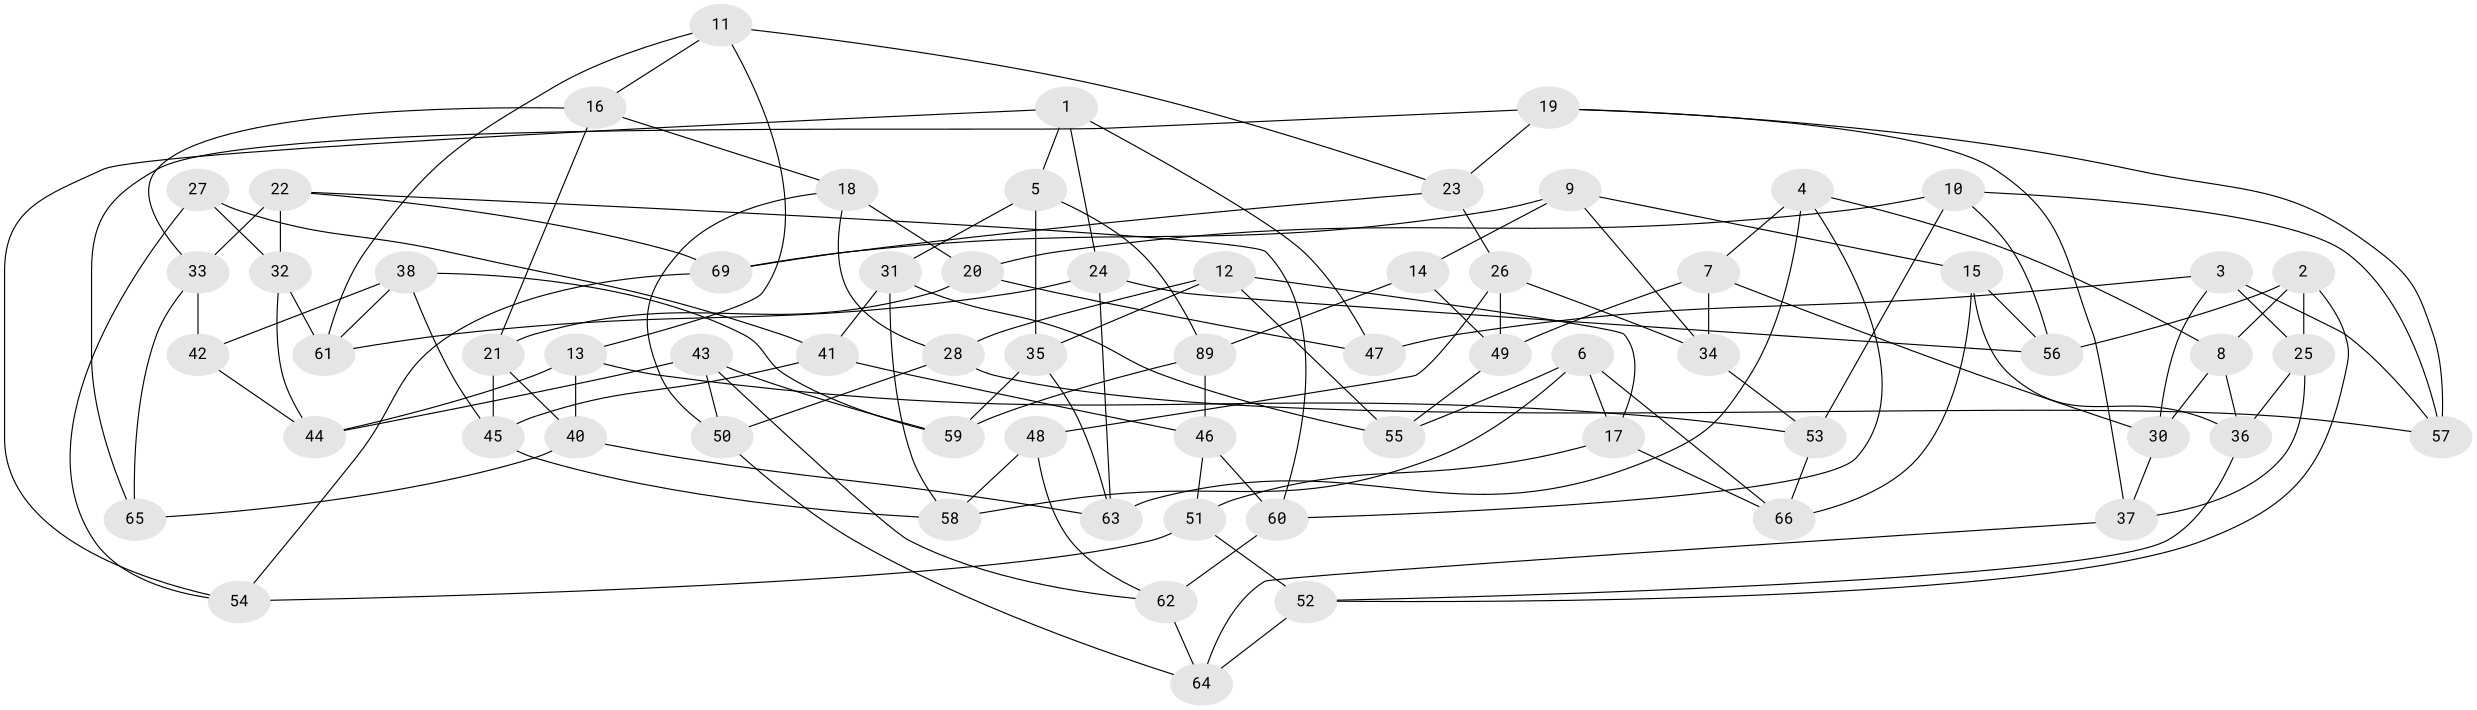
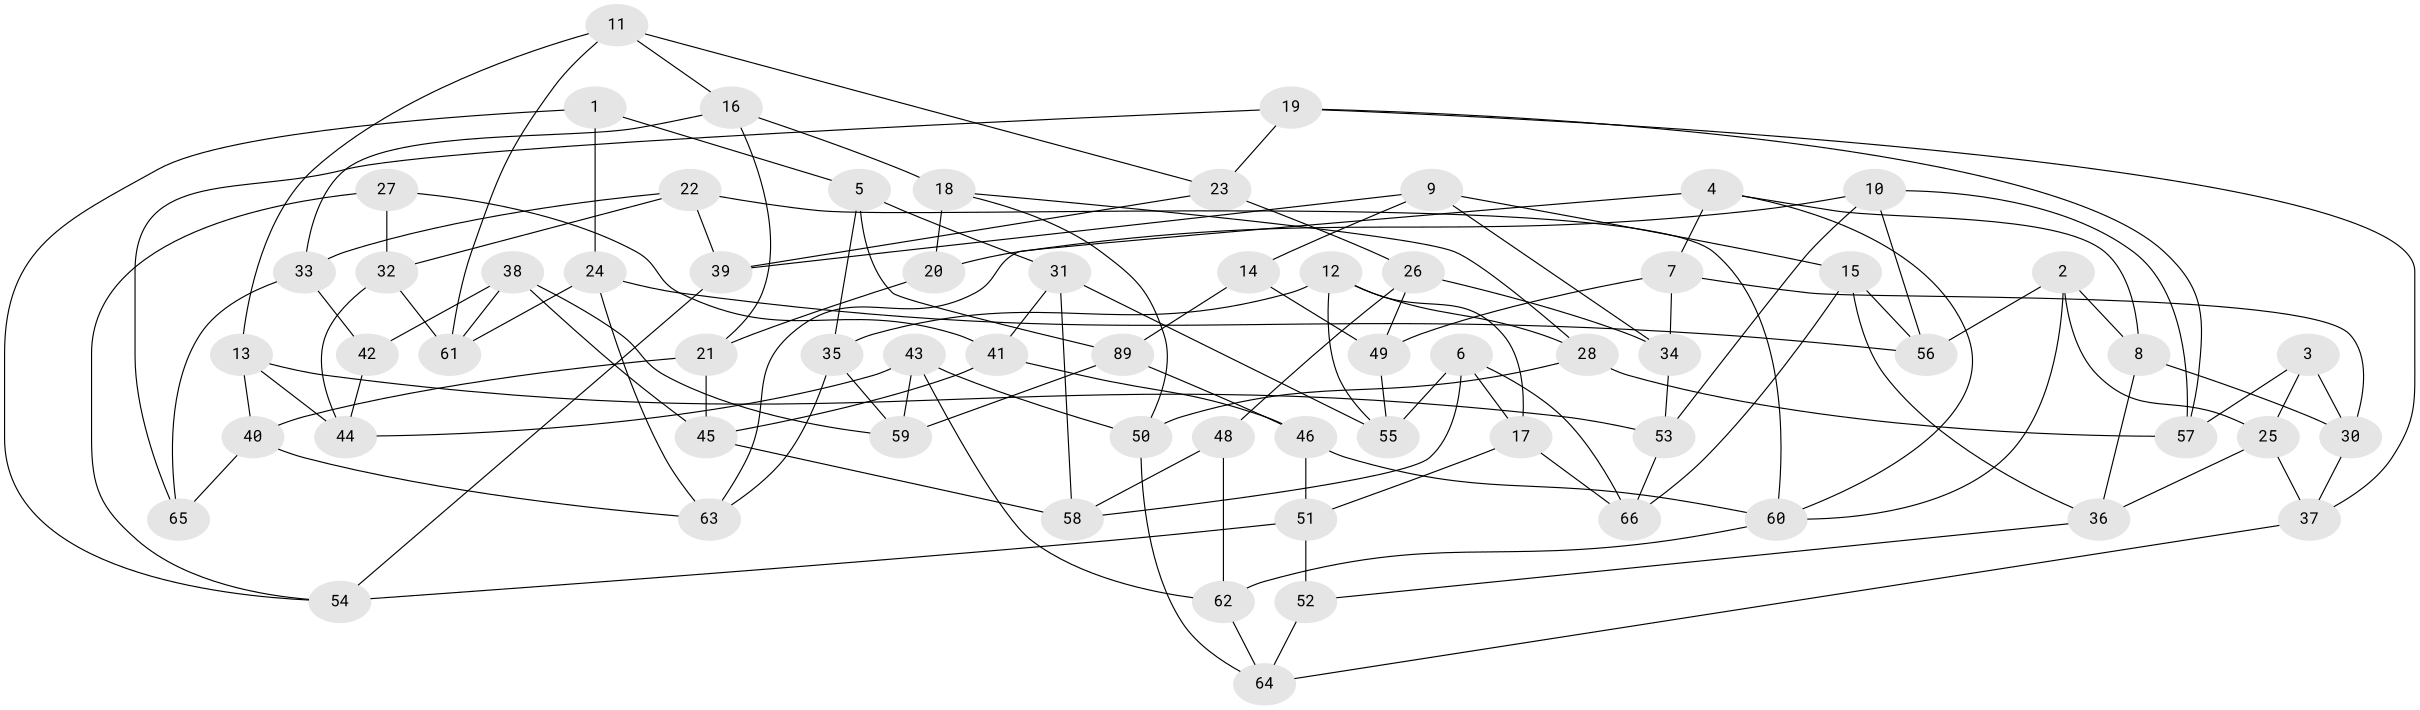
  graph {
    fontname="Roboto Mono"
    node [color=gray90 fontname="Roboto Mono" style=filled]
    edge [fontname="Roboto Mono"]
    1
    5
    24
-   47
    54
    n6 [label=89]
    31
    35
    56
    63
    61
    2
    8
    25
    52
    30
    36
    37
    64
    3
    57
    4
    7
    60
    34
    49
    62
    46
    59
    55
    58
    41
    6
    17
    66
    51
    53
    9
    14
    15
-   39 [label=69]
+   39
    10
    20
    21
    11
    13
    16
    23
    40
    44
    18
    33
    26
    12
    28
    50
    65
    48
    45
    42
    19
    22
    32
    27
    38
    43
    1 -- 5
    1 -- 24
-   1 -- 47
    1 -- 54
    5 -- n6
    5 -- 31
    5 -- 35
    24 -- 56
    24 -- 63
    24 -- 61
    n6 -- 46
    n6 -- 59
    31 -- 55
    31 -- 58
    31 -- 41
    35 -- 63
    35 -- 59
    2 -- 56
    2 -- 8
    2 -- 25
-   2 -- 52
+   2 -- 60
    8 -- 30
    8 -- 36
    25 -- 36
    25 -- 37
    52 -- 64
    30 -- 37
    36 -- 52
    37 -- 64
-   3 -- 47
    3 -- 25
    3 -- 30
    3 -- 57
    4 -- 63
    4 -- 8
    4 -- 7
    4 -- 60
    7 -- 30
    7 -- 34
    7 -- 49
    60 -- 62
    34 -- 53
    49 -- 55
    62 -- 64
    46 -- 60
    46 -- 51
    41 -- 46
    41 -- 45
    6 -- 55
    6 -- 58
    6 -- 17
    6 -- 66
    17 -- 66
    17 -- 51
    51 -- 54
    51 -- 52
    53 -- 66
    9 -- 34
    9 -- 14
    9 -- 15
    9 -- 39
    14 -- n6
    14 -- 49
    15 -- 56
    15 -- 36
    15 -- 66
    39 -- 54
    10 -- 56
    10 -- 57
    10 -- 53
    10 -- 20
-   20 -- 47
    20 -- 21
    21 -- 40
    21 -- 45
    11 -- 61
    11 -- 13
    11 -- 16
    11 -- 23
    13 -- 53
    13 -- 40
    13 -- 44
    16 -- 21
    16 -- 18
    16 -- 33
    23 -- 39
    23 -- 26
    40 -- 63
    40 -- 65
    18 -- 20
    18 -- 28
    18 -- 50
    33 -- 65
    33 -- 42
    26 -- 34
    26 -- 49
    26 -- 48
    12 -- 35
    12 -- 55
    12 -- 17
    12 -- 28
    28 -- 57
    28 -- 50
    50 -- 64
    48 -- 62
    48 -- 58
    45 -- 58
    42 -- 44
    19 -- 37
    19 -- 57
    19 -- 23
    19 -- 65
    22 -- 60
    22 -- 39
    22 -- 33
    22 -- 32
    32 -- 61
    32 -- 44
    27 -- 54
    27 -- 41
    27 -- 32
    38 -- 61
    38 -- 59
    38 -- 45
    38 -- 42
    43 -- 62
    43 -- 59
    43 -- 44
    43 -- 50
  }
